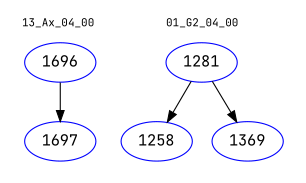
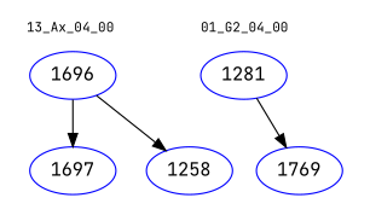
  digraph {
    fontname="JetBrains Mono"
    node [color=blue fontname="JetBrains Mono"]
    edge [color=black fontname="JetBrains Mono"]
    n1 [label=1696]
    n2 [label=1697]
    n3 [label=1281]
    n4 [label=1258]
-   n5 [label=1369]
+   n5 [label=1769]
    subgraph cluster_1 {
      color=white
      fontsize=10
      label="13_Ax_04_00"
      n1
      n2
    }
    subgraph cluster_2 {
      color=white
      fontsize=10
      label="01_G2_04_00"
      n3
      n4
      n5
    }
    n1 -> n2
-   n3 -> n4
+   n1 -> n4
    n3 -> n5
  }
